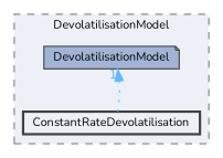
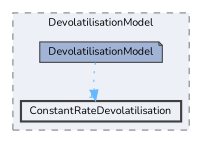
  digraph {
    compound=true
    fontname=Nunito
    node [color=grey25 fontname=Nunito fontsize=10]
    n1 [fillcolor="#a2b4d6" height=0.2 label=DevolatilisationModel shape=note style=filled width=0.4]
    n2 [fillcolor="#edf0f7" height=0.2 label=ConstantRateDevolatilisation shape=box style="filled,bold" width=0.4]
    subgraph cluster_1 {
      bgcolor="#edf0f7"
      fontsize=10
      label=DevolatilisationModel
      pencolor=grey50
      style="filled,dashed"
      n1
      n2
    }
-   n2 -> n1 [color=steelblue1 fontcolor=steelblue1 fontname=Nunito fontsize=10 headlabel=1 labeldistance=1.5 labelfontname=Helvetica labelfontsize=10 style=dotted]
+   n1 -> n2 [color=steelblue1 fontcolor=steelblue1 fontname=Nunito fontsize=10 headlabel=1 labeldistance=1.5 labelfontname=Helvetica labelfontsize=10 style=dotted]
  }
